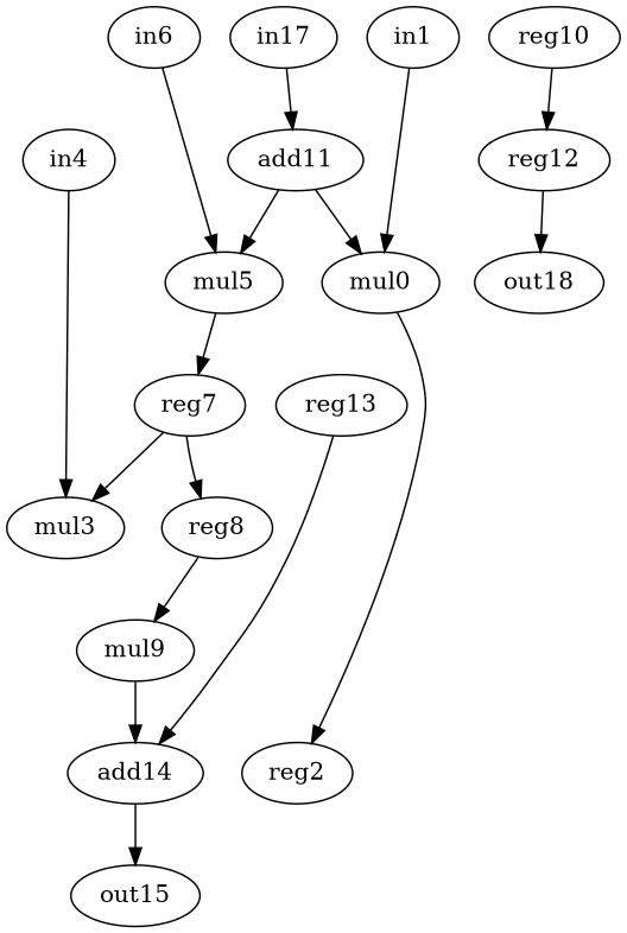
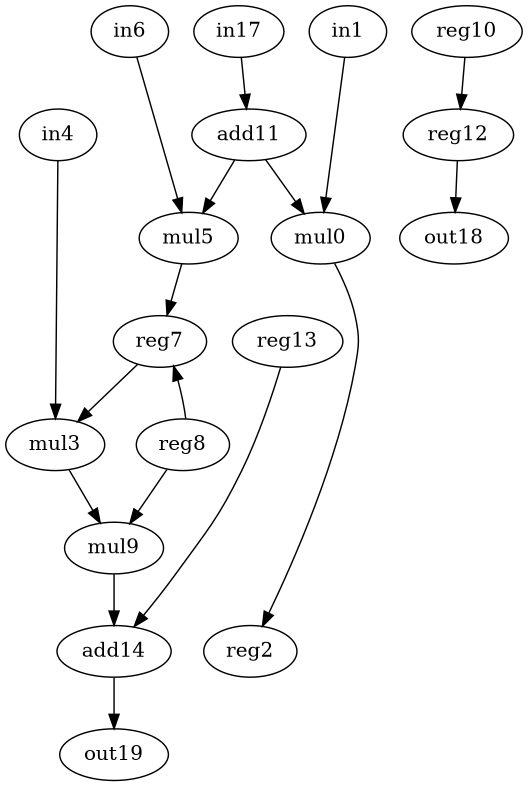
  digraph {
    node [op=reg]
    edge [port=0 weight=0]
    n1 [label=mul0 op=mul]
    n2 [label=reg2]
    n3 [label=in1 op=in]
    n4 [label=reg10]
    n5 [label=reg12]
    n6 [label=out18 op=out]
    n7 [label=reg13]
    n8 [label=add14 op=add]
-   n9 [label=out15 op=out]
+   n9 [label=out19 op=out]
    n10 [label=add11 op=addi value=2]
    n11 [label=mul5 op=mul]
    n12 [label=reg7]
    n13 [label=in17 op=in]
    n14 [label=mul3 op=mul]
    n15 [label=mul9 op=mul]
    n16 [label=in4 op=in]
    n17 [label=reg8]
    n18 [label=in6 op=in]
    n1 -> n2
    n3 -> n1
    n4 -> n5
    n5 -> n6
    n7 -> n8
    n8 -> n9
    n10 -> n1 [port=1]
    n10 -> n11
    n11 -> n12
    n12 -> n14
-   n12 -> n17
+   n17 -> n12
    n13 -> n10
+   n14 -> n15
    n15 -> n8 [port=1 weight=1]
    n16 -> n14 [port=1]
    n17 -> n15 [port=1]
    n18 -> n11 [port=1]
  }
